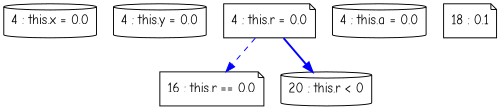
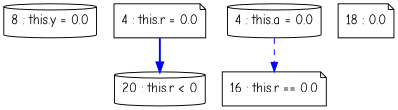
  digraph {
    fontname="Comic Neue"
    node [shape=cylinder fontname="Comic Neue"]
    edge [color=blue arrowhead=normal fontname="Comic Neue"]
-   "4 : this.x = 0.0"
-   "4 : this.y = 0.0"
+   "4 : this.y = 0.0" [label="8 : this.y = 0.0"]
    "4 : this.r = 0.0" [shape=note]
    "16 : this.r == 0.0" [shape=note]
    "20 : this.r < 0"
    "4 : this.a = 0.0"
-   "18 : 0.0" [shape=note label="18 : 0.1"]
-   "4 : this.r = 0.0" -> "16 : this.r == 0.0" [style=dashed]
+   "18 : 0.0" [shape=note]
+   "4 : this.a = 0.0" -> "16 : this.r == 0.0" [style=dashed]
    "4 : this.r = 0.0" -> "20 : this.r < 0" [style=bold]
  }
